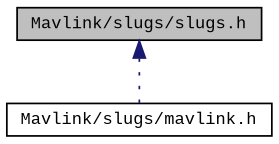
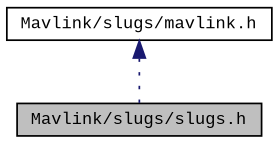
  digraph {
    fontname="Liberation Mono"
    node [color=black fontname="Liberation Mono" fontsize=10 shape=record style=filled]
    n1 [fillcolor=grey75 fontcolor=black height=0.2 label="Mavlink/slugs/slugs.h" width=0.4]
    n2 [fillcolor=white height=0.2 label="Mavlink/slugs/mavlink.h" width=0.4]
-   n1 -> n2 [color=midnightblue dir=back fontname="Liberation Mono" fontsize=10 labelfontname=Helvetica labelfontsize=10 style=dotted]
+   n2 -> n1 [color=midnightblue dir=back fontname="Liberation Mono" fontsize=10 labelfontname=Helvetica labelfontsize=10 style=dotted]
  }
